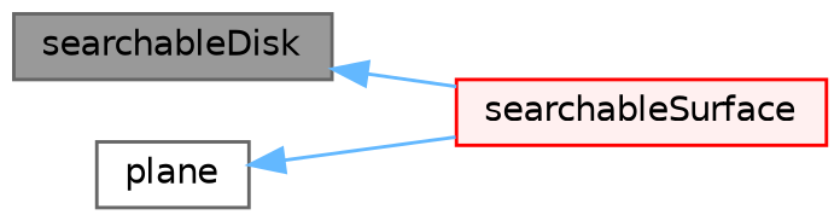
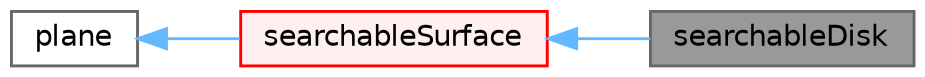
  digraph {
    rankdir=LR
    node [color=gray40 fontname=Helvetica fontsize=10 shape=box style=filled]
    edge [color=steelblue1 dir=back fontname=Helvetica fontsize=10 labelfontname=Helvetica labelfontsize=10 style=solid]
    n1 [fillcolor=grey60 fontcolor=black height=0.2 label=searchableDisk width=0.4]
    n2 [color=red fillcolor="#FFF0F0" height=0.2 label=searchableSurface width=0.4]
    n3 [fillcolor=white height=0.2 label=plane width=0.4]
-   n1 -> n2
+   n2 -> n1
    n3 -> n2
  }
